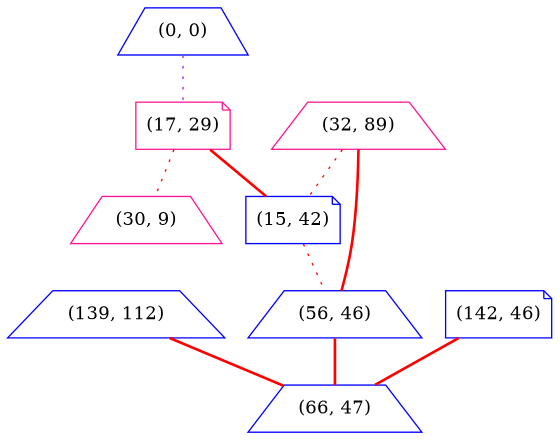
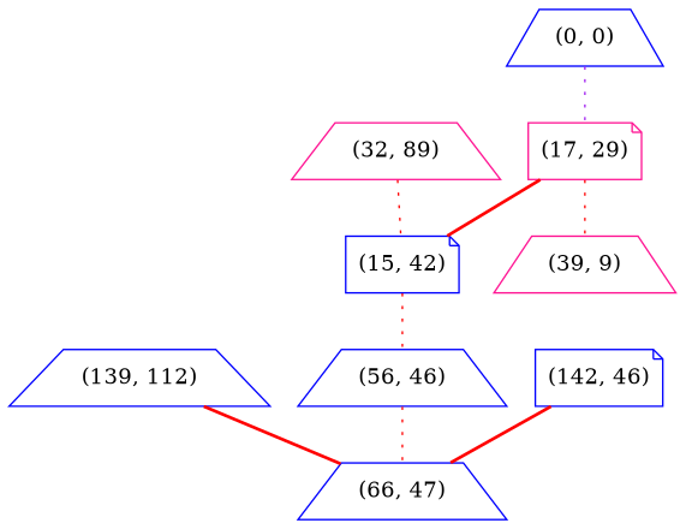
  graph {
    node [color=blue shape=trapezium]
    edge [color=red style=bold weight=1]
    "(139, 112)"
    "(66, 47)"
    "(17, 29)" [color=deeppink shape=note]
    "(0, 0)"
    "(15, 42)" [shape=note]
-   "(39, 9)" [color=deeppink label="(30, 9)"]
+   "(39, 9)" [color=deeppink]
    "(32, 89)" [color=deeppink]
    "(56, 46)"
    "(142, 46)" [shape=note]
    "(139, 112)" -- "(66, 47)"
    "(17, 29)" -- "(15, 42)"
    "(17, 29)" -- "(39, 9)" [style=dotted]
    "(0, 0)" -- "(17, 29)" [color=purple style=dotted weight=4]
    "(15, 42)" -- "(56, 46)" [style=dotted]
    "(32, 89)" -- "(15, 42)" [style=dotted]
-   "(32, 89)" -- "(56, 46)"
-   "(56, 46)" -- "(66, 47)"
+   "(56, 46)" -- "(66, 47)" [style=dotted]
    "(142, 46)" -- "(66, 47)"
  }
